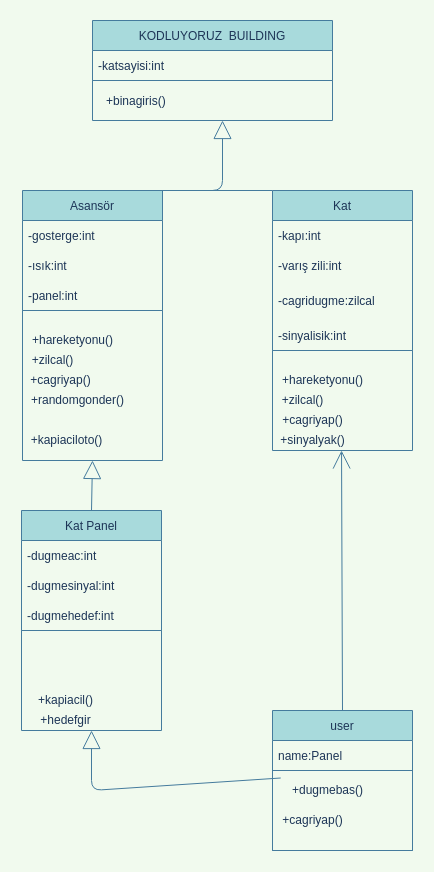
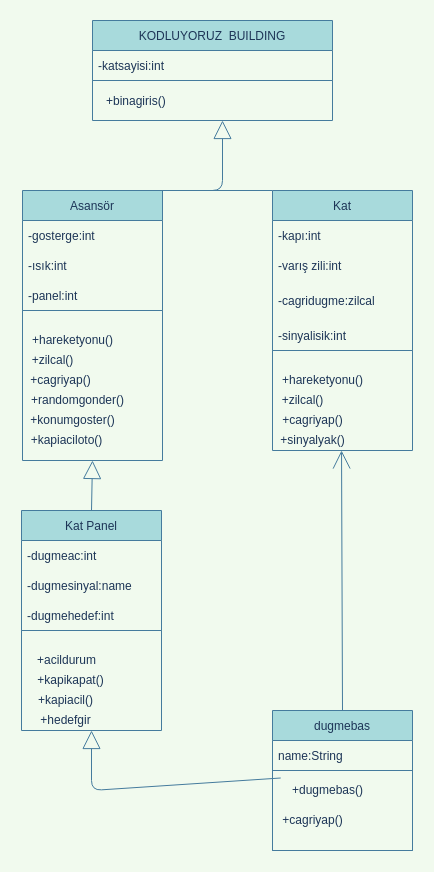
  <mxCell id="0" />
  <mxCell id="1" parent="0" />
  <mxCell id="2" value="KODLUYORUZ  BUILDING" style="swimlane;fontStyle=0;childLayout=stackLayout;horizontal=1;startSize=30;horizontalStack=0;resizeParent=1;resizeParentMax=0;resizeLast=0;collapsible=1;marginBottom=0;rounded=0;sketch=0;fontColor=#1D3557;strokeColor=#457B9D;fillColor=#A8DADC;" vertex="1" parent="1"><mxGeometry x="92" y="20" width="240" height="60" as="geometry" /></mxCell>
  <mxCell id="3" value="-katsayisi:int" style="text;strokeColor=none;fillColor=none;align=left;verticalAlign=middle;spacingLeft=4;spacingRight=4;overflow=hidden;points=[[0,0.5],[1,0.5]];portConstraint=eastwest;rotatable=0;rounded=0;sketch=0;fontColor=#1D3557;" vertex="1" parent="2"><mxGeometry y="30" width="240" height="30" as="geometry" /></mxCell>
  <mxCell id="4" value="Asansör" style="swimlane;fontStyle=0;childLayout=stackLayout;horizontal=1;startSize=30;horizontalStack=0;resizeParent=1;resizeParentMax=0;resizeLast=0;collapsible=1;marginBottom=0;rounded=0;sketch=0;fontColor=#1D3557;strokeColor=#457B9D;fillColor=#A8DADC;" vertex="1" parent="1"><mxGeometry x="22" y="190" width="140" height="120" as="geometry" /></mxCell>
  <mxCell id="5" value="-gosterge:int" style="text;strokeColor=none;fillColor=none;align=left;verticalAlign=middle;spacingLeft=4;spacingRight=4;overflow=hidden;points=[[0,0.5],[1,0.5]];portConstraint=eastwest;rotatable=0;rounded=0;sketch=0;fontColor=#1D3557;" vertex="1" parent="4"><mxGeometry y="30" width="140" height="30" as="geometry" /></mxCell>
  <mxCell id="6" value="-ısık:int" style="text;strokeColor=none;fillColor=none;align=left;verticalAlign=middle;spacingLeft=4;spacingRight=4;overflow=hidden;points=[[0,0.5],[1,0.5]];portConstraint=eastwest;rotatable=0;rounded=0;sketch=0;fontColor=#1D3557;" vertex="1" parent="4"><mxGeometry y="60" width="140" height="30" as="geometry" /></mxCell>
  <mxCell id="7" value="-panel:int" style="text;strokeColor=none;fillColor=none;align=left;verticalAlign=middle;spacingLeft=4;spacingRight=4;overflow=hidden;points=[[0,0.5],[1,0.5]];portConstraint=eastwest;rotatable=0;rounded=0;sketch=0;fontColor=#1D3557;" vertex="1" parent="4"><mxGeometry y="90" width="140" height="30" as="geometry" /></mxCell>
  <mxCell id="8" value="Kat" style="swimlane;fontStyle=0;childLayout=stackLayout;horizontal=1;startSize=30;horizontalStack=0;resizeParent=1;resizeParentMax=0;resizeLast=0;collapsible=1;marginBottom=0;rounded=0;sketch=0;fontColor=#1D3557;strokeColor=#457B9D;fillColor=#A8DADC;" vertex="1" parent="1"><mxGeometry x="272" y="190" width="140" height="160" as="geometry" /></mxCell>
  <mxCell id="9" value="-kapı:int" style="text;strokeColor=none;fillColor=none;align=left;verticalAlign=middle;spacingLeft=4;spacingRight=4;overflow=hidden;points=[[0,0.5],[1,0.5]];portConstraint=eastwest;rotatable=0;rounded=0;sketch=0;fontColor=#1D3557;" vertex="1" parent="8"><mxGeometry y="30" width="140" height="30" as="geometry" /></mxCell>
  <mxCell id="10" value="-varış zili:int" style="text;strokeColor=none;fillColor=none;align=left;verticalAlign=middle;spacingLeft=4;spacingRight=4;overflow=hidden;points=[[0,0.5],[1,0.5]];portConstraint=eastwest;rotatable=0;rounded=0;sketch=0;fontColor=#1D3557;" vertex="1" parent="8"><mxGeometry y="60" width="140" height="30" as="geometry" /></mxCell>
  <mxCell id="11" value="-cagridugme:zilcal" style="text;strokeColor=none;fillColor=none;align=left;verticalAlign=middle;spacingLeft=4;spacingRight=4;overflow=hidden;points=[[0,0.5],[1,0.5]];portConstraint=eastwest;rotatable=0;rounded=0;sketch=0;fontColor=#1D3557;" vertex="1" parent="8"><mxGeometry y="90" width="140" height="40" as="geometry" /></mxCell>
  <mxCell id="12" value="-sinyalisik:int" style="text;strokeColor=none;fillColor=none;align=left;verticalAlign=middle;spacingLeft=4;spacingRight=4;overflow=hidden;points=[[0,0.5],[1,0.5]];portConstraint=eastwest;rotatable=0;rounded=0;sketch=0;fontColor=#1D3557;" vertex="1" parent="8"><mxGeometry y="130" width="140" height="30" as="geometry" /></mxCell>
  <mxCell id="13" value="" style="swimlane;startSize=0;rounded=0;sketch=0;fontColor=#1D3557;strokeColor=#457B9D;fillColor=#A8DADC;" vertex="1" parent="1"><mxGeometry x="272" y="350" width="140" height="100" as="geometry" /></mxCell>
  <mxCell id="14" value="+hareketyonu()" style="text;html=1;align=center;verticalAlign=middle;resizable=0;points=[];autosize=1;strokeColor=none;fillColor=none;fontColor=#1D3557;" vertex="1" parent="13"><mxGeometry y="20" width="100" height="20" as="geometry" /></mxCell>
  <mxCell id="15" value="+zilcal()" style="text;html=1;align=center;verticalAlign=middle;resizable=0;points=[];autosize=1;strokeColor=none;fillColor=none;fontColor=#1D3557;" vertex="1" parent="13"><mxGeometry y="40" width="60" height="20" as="geometry" /></mxCell>
  <mxCell id="16" value="+cagriyap()" style="text;html=1;align=center;verticalAlign=middle;resizable=0;points=[];autosize=1;strokeColor=none;fillColor=none;fontColor=#1D3557;" vertex="1" parent="13"><mxGeometry y="60" width="80" height="20" as="geometry" /></mxCell>
  <mxCell id="17" value="+sinyalyak()" style="text;html=1;align=center;verticalAlign=middle;resizable=0;points=[];autosize=1;strokeColor=none;fillColor=none;fontColor=#1D3557;" vertex="1" parent="13"><mxGeometry y="80" width="80" height="20" as="geometry" /></mxCell>
  <mxCell id="18" value="" style="swimlane;startSize=0;rounded=0;sketch=0;fontColor=#1D3557;strokeColor=#457B9D;fillColor=#A8DADC;" vertex="1" parent="1"><mxGeometry x="22" y="310" width="140" height="150" as="geometry" /></mxCell>
  <mxCell id="19" value="+hareketyonu()" style="text;html=1;align=center;verticalAlign=middle;resizable=0;points=[];autosize=1;strokeColor=none;fillColor=none;fontColor=#1D3557;" vertex="1" parent="18"><mxGeometry y="20" width="100" height="20" as="geometry" /></mxCell>
  <mxCell id="20" value="+zilcal()" style="text;html=1;align=center;verticalAlign=middle;resizable=0;points=[];autosize=1;strokeColor=none;fillColor=none;fontColor=#1D3557;" vertex="1" parent="18"><mxGeometry y="40" width="60" height="20" as="geometry" /></mxCell>
  <mxCell id="21" value="+cagriyap()" style="text;html=1;align=center;verticalAlign=middle;resizable=0;points=[];autosize=1;strokeColor=none;fillColor=none;fontColor=#1D3557;" vertex="1" parent="18"><mxGeometry x="-2" y="60" width="80" height="20" as="geometry" /></mxCell>
  <mxCell id="22" value="+randomgonder()" style="text;html=1;align=center;verticalAlign=middle;resizable=0;points=[];autosize=1;strokeColor=none;fillColor=none;fontColor=#1D3557;" vertex="1" parent="18"><mxGeometry y="80" width="110" height="20" as="geometry" /></mxCell>
+ <mxCell id="23" value="+konumgoster()" style="text;html=1;align=center;verticalAlign=middle;resizable=0;points=[];autosize=1;strokeColor=none;fillColor=none;fontColor=#1D3557;" vertex="1" parent="18"><mxGeometry y="100" width="100" height="20" as="geometry" /></mxCell>
  <mxCell id="24" value="" style="swimlane;startSize=0;rounded=0;sketch=0;fontColor=#1D3557;strokeColor=#457B9D;fillColor=#A8DADC;" vertex="1" parent="1"><mxGeometry x="92" y="80" width="240" height="40" as="geometry" /></mxCell>
  <mxCell id="25" value="+binagiris()" style="text;strokeColor=none;fillColor=none;align=left;verticalAlign=middle;spacingLeft=4;spacingRight=4;overflow=hidden;points=[[0,0.5],[1,0.5]];portConstraint=eastwest;rotatable=0;rounded=0;sketch=0;fontColor=#1D3557;" vertex="1" parent="24"><mxGeometry x="8" y="5" width="222" height="30" as="geometry" /></mxCell>
- <mxCell id="26" value="user" style="swimlane;fontStyle=0;childLayout=stackLayout;horizontal=1;startSize=30;horizontalStack=0;resizeParent=1;resizeParentMax=0;resizeLast=0;collapsible=1;marginBottom=0;rounded=0;sketch=0;fontColor=#1D3557;strokeColor=#457B9D;fillColor=#A8DADC;" vertex="1" parent="1"><mxGeometry x="272" y="710" width="140" height="140" as="geometry" /></mxCell>
- <mxCell id="27" value="name:Panel" style="text;strokeColor=none;fillColor=none;align=left;verticalAlign=middle;spacingLeft=4;spacingRight=4;overflow=hidden;points=[[0,0.5],[1,0.5]];portConstraint=eastwest;rotatable=0;rounded=0;sketch=0;fontColor=#1D3557;" vertex="1" parent="26"><mxGeometry y="30" width="140" height="30" as="geometry" /></mxCell>
+ <mxCell id="26" value="dugmebas" style="swimlane;fontStyle=0;childLayout=stackLayout;horizontal=1;startSize=30;horizontalStack=0;resizeParent=1;resizeParentMax=0;resizeLast=0;collapsible=1;marginBottom=0;rounded=0;sketch=0;fontColor=#1D3557;strokeColor=#457B9D;fillColor=#A8DADC;" vertex="1" parent="1"><mxGeometry x="272" y="710" width="140" height="140" as="geometry" /></mxCell>
+ <mxCell id="27" value="name:String" style="text;strokeColor=none;fillColor=none;align=left;verticalAlign=middle;spacingLeft=4;spacingRight=4;overflow=hidden;points=[[0,0.5],[1,0.5]];portConstraint=eastwest;rotatable=0;rounded=0;sketch=0;fontColor=#1D3557;" vertex="1" parent="26"><mxGeometry y="30" width="140" height="30" as="geometry" /></mxCell>
  <mxCell id="28" value="" style="swimlane;startSize=0;rounded=0;sketch=0;fontColor=#1D3557;strokeColor=#457B9D;fillColor=#A8DADC;" vertex="1" parent="26"><mxGeometry y="60" width="140" height="80" as="geometry" /></mxCell>
  <mxCell id="29" value="+dugmebas()" style="text;html=1;align=center;verticalAlign=middle;resizable=0;points=[];autosize=1;strokeColor=none;fillColor=none;fontColor=#1D3557;" vertex="1" parent="28"><mxGeometry x="10" y="10" width="90" height="20" as="geometry" /></mxCell>
  <mxCell id="30" value="+cagriyap()" style="text;html=1;align=center;verticalAlign=middle;resizable=0;points=[];autosize=1;strokeColor=none;fillColor=none;fontColor=#1D3557;" vertex="1" parent="28"><mxGeometry y="40" width="80" height="20" as="geometry" /></mxCell>
  <mxCell id="31" value="+kapiaciloto()" style="text;html=1;align=center;verticalAlign=middle;resizable=0;points=[];autosize=1;strokeColor=none;fillColor=none;fontColor=#1D3557;" vertex="1" parent="1"><mxGeometry x="21" y="430" width="90" height="20" as="geometry" /></mxCell>
  <mxCell id="32" value="Kat Panel" style="swimlane;fontStyle=0;childLayout=stackLayout;horizontal=1;startSize=30;horizontalStack=0;resizeParent=1;resizeParentMax=0;resizeLast=0;collapsible=1;marginBottom=0;rounded=0;sketch=0;fontColor=#1D3557;strokeColor=#457B9D;fillColor=#A8DADC;" vertex="1" parent="1"><mxGeometry x="21" y="510" width="140" height="120" as="geometry" /></mxCell>
  <mxCell id="33" value="-dugmeac:int" style="text;strokeColor=none;fillColor=none;align=left;verticalAlign=middle;spacingLeft=4;spacingRight=4;overflow=hidden;points=[[0,0.5],[1,0.5]];portConstraint=eastwest;rotatable=0;rounded=0;sketch=0;fontColor=#1D3557;" vertex="1" parent="32"><mxGeometry y="30" width="140" height="30" as="geometry" /></mxCell>
- <mxCell id="34" value="-dugmesinyal:int" style="text;strokeColor=none;fillColor=none;align=left;verticalAlign=middle;spacingLeft=4;spacingRight=4;overflow=hidden;points=[[0,0.5],[1,0.5]];portConstraint=eastwest;rotatable=0;rounded=0;sketch=0;fontColor=#1D3557;" vertex="1" parent="32"><mxGeometry y="60" width="140" height="30" as="geometry" /></mxCell>
+ <mxCell id="34" value="-dugmesinyal:name" style="text;strokeColor=none;fillColor=none;align=left;verticalAlign=middle;spacingLeft=4;spacingRight=4;overflow=hidden;points=[[0,0.5],[1,0.5]];portConstraint=eastwest;rotatable=0;rounded=0;sketch=0;fontColor=#1D3557;" vertex="1" parent="32"><mxGeometry y="60" width="140" height="30" as="geometry" /></mxCell>
  <mxCell id="35" value="-dugmehedef:int" style="text;strokeColor=none;fillColor=none;align=left;verticalAlign=middle;spacingLeft=4;spacingRight=4;overflow=hidden;points=[[0,0.5],[1,0.5]];portConstraint=eastwest;rotatable=0;rounded=0;sketch=0;fontColor=#1D3557;" vertex="1" parent="32"><mxGeometry y="90" width="140" height="30" as="geometry" /></mxCell>
  <mxCell id="36" value="" style="swimlane;startSize=0;rounded=0;sketch=0;fontColor=#1D3557;strokeColor=#457B9D;fillColor=#A8DADC;" vertex="1" parent="1"><mxGeometry x="21" y="630" width="140" height="100" as="geometry" /></mxCell>
+ <mxCell id="37" value="+acildurum" style="text;html=1;align=center;verticalAlign=middle;resizable=0;points=[];autosize=1;strokeColor=none;fillColor=none;fontColor=#1D3557;" vertex="1" parent="36"><mxGeometry x="10" y="20" width="70" height="20" as="geometry" /></mxCell>
+ <mxCell id="38" value="+kapikapat()" style="text;html=1;align=center;verticalAlign=middle;resizable=0;points=[];autosize=1;strokeColor=none;fillColor=none;fontColor=#1D3557;" vertex="1" parent="36"><mxGeometry x="9" y="40" width="80" height="20" as="geometry" /></mxCell>
  <mxCell id="39" value="+kapiacil()" style="text;html=1;align=center;verticalAlign=middle;resizable=0;points=[];autosize=1;strokeColor=none;fillColor=none;fontColor=#1D3557;" vertex="1" parent="36"><mxGeometry x="9" y="60" width="70" height="20" as="geometry" /></mxCell>
  <mxCell id="40" value="+hedefgir" style="text;html=1;align=center;verticalAlign=middle;resizable=0;points=[];autosize=1;strokeColor=none;fillColor=none;fontColor=#1D3557;" vertex="1" parent="36"><mxGeometry x="9" y="80" width="70" height="20" as="geometry" /></mxCell>
  <mxCell id="41" value="" style="endArrow=block;endSize=16;endFill=0;html=1;rounded=1;sketch=0;fontColor=#1D3557;strokeColor=#457B9D;fillColor=#A8DADC;curved=0;exitX=-0.02;exitY=-0.125;exitDx=0;exitDy=0;exitPerimeter=0;entryX=0.5;entryY=1;entryDx=0;entryDy=0;" edge="1" parent="1" source="29" target="36"><mxGeometry width="160" relative="1" as="geometry"><mxPoint x="-18" y="720" as="sourcePoint" /><mxPoint x="142" y="720" as="targetPoint" /><Array as="points"><mxPoint x="91" y="790" /></Array></mxGeometry></mxCell>
  <mxCell id="42" value="" style="endArrow=open;endSize=16;endFill=0;html=1;rounded=1;sketch=0;fontColor=#1D3557;strokeColor=#457B9D;fillColor=#A8DADC;curved=0;entryX=0.863;entryY=1;entryDx=0;entryDy=0;entryPerimeter=0;exitX=0.5;exitY=0;exitDx=0;exitDy=0;" edge="1" parent="1" source="26" target="17"><mxGeometry width="160" relative="1" as="geometry"><mxPoint x="-18" y="720" as="sourcePoint" /><mxPoint x="142" y="720" as="targetPoint" /></mxGeometry></mxCell>
  <mxCell id="43" value="" style="endArrow=block;endSize=16;endFill=0;html=1;rounded=1;sketch=0;fontColor=#1D3557;strokeColor=#457B9D;fillColor=#A8DADC;curved=0;exitX=0.5;exitY=0;exitDx=0;exitDy=0;entryX=0.5;entryY=1;entryDx=0;entryDy=0;" edge="1" parent="1" source="32" target="18"><mxGeometry width="160" relative="1" as="geometry"><mxPoint x="-18" y="640" as="sourcePoint" /><mxPoint x="142" y="640" as="targetPoint" /></mxGeometry></mxCell>
  <mxCell id="44" value="" style="endArrow=block;endSize=16;endFill=0;html=1;rounded=1;sketch=0;fontColor=#1D3557;strokeColor=#457B9D;fillColor=#A8DADC;curved=0;exitX=0.5;exitY=0;exitDx=0;exitDy=0;entryX=0.5;entryY=1;entryDx=0;entryDy=0;" edge="1" parent="1"><mxGeometry x="-0.053" width="160" relative="1" as="geometry"><mxPoint x="102" y="190" as="sourcePoint" /><mxPoint x="222" y="120" as="targetPoint" /><Array as="points"><mxPoint x="222" y="190" /></Array><mxPoint as="offset" /></mxGeometry></mxCell>
  <mxCell id="45" value="" style="endArrow=none;html=1;rounded=1;sketch=0;fontColor=#1D3557;strokeColor=#457B9D;fillColor=#A8DADC;curved=0;entryX=0;entryY=0;entryDx=0;entryDy=0;" edge="1" parent="1" target="8"><mxGeometry width="50" height="50" relative="1" as="geometry"><mxPoint x="202" y="190" as="sourcePoint" /><mxPoint x="82" y="280" as="targetPoint" /></mxGeometry></mxCell>
